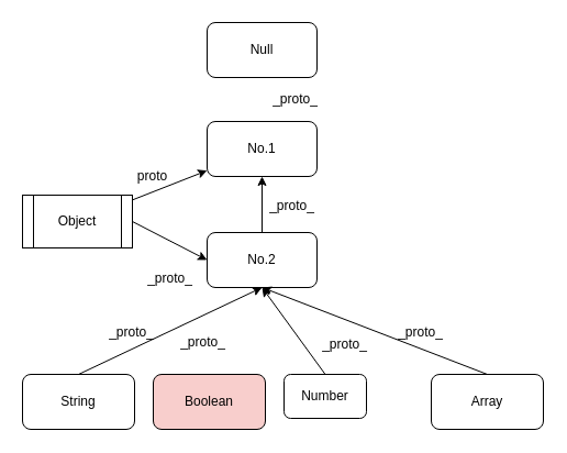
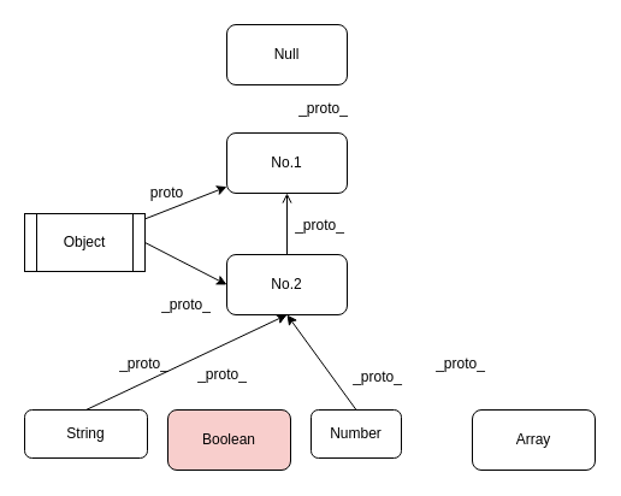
  <mxCell id="0" />
  <mxCell id="1" parent="0" />
  <mxCell id="2" value="Null" style="rounded=1;whiteSpace=wrap;html=1;" vertex="1" parent="1"><mxGeometry x="188" y="20" width="100" height="50" as="geometry" /></mxCell>
  <mxCell id="3" value="No.1" style="rounded=1;whiteSpace=wrap;html=1;" vertex="1" parent="1"><mxGeometry x="188" y="110" width="100" height="50" as="geometry" /></mxCell>
  <mxCell id="4" value="_proto_" style="text;html=1;align=center;verticalAlign=middle;resizable=0;points=[];autosize=1;strokeColor=none;fillColor=none;" vertex="1" parent="1"><mxGeometry x="238" y="80" width="60" height="20" as="geometry" /></mxCell>
  <mxCell id="5" value="" style="rounded=0;orthogonalLoop=1;jettySize=auto;html=1;" edge="1" parent="1" source="7" target="3"><mxGeometry relative="1" as="geometry" /></mxCell>
  <mxCell id="6" style="edgeStyle=none;rounded=0;orthogonalLoop=1;jettySize=auto;html=1;exitX=1;exitY=0.5;exitDx=0;exitDy=0;entryX=0;entryY=0.5;entryDx=0;entryDy=0;" edge="1" parent="1" source="7" target="10"><mxGeometry relative="1" as="geometry" /></mxCell>
  <mxCell id="7" value="Object" style="shape=process;whiteSpace=wrap;html=1;backgroundOutline=1;" vertex="1" parent="1"><mxGeometry x="20" y="177" width="100" height="48" as="geometry" /></mxCell>
  <mxCell id="8" value="proto" style="text;html=1;align=center;verticalAlign=middle;resizable=0;points=[];autosize=1;strokeColor=none;fillColor=none;" vertex="1" parent="1"><mxGeometry x="103" y="150" width="70" height="20" as="geometry" /></mxCell>
- <mxCell id="9" style="edgeStyle=none;rounded=0;orthogonalLoop=1;jettySize=auto;html=1;exitX=0.5;exitY=0;exitDx=0;exitDy=0;entryX=0.5;entryY=1;entryDx=0;entryDy=0;" edge="1" parent="1" source="10" target="3"><mxGeometry relative="1" as="geometry" /></mxCell>
+ <mxCell id="9" style="edgeStyle=none;rounded=0;orthogonalLoop=1;jettySize=auto;html=1;exitX=0.5;exitY=0;exitDx=0;exitDy=0;entryX=0.5;entryY=1;entryDx=0;entryDy=0;endArrow=open;" edge="1" parent="1" source="10" target="3"><mxGeometry relative="1" as="geometry" /></mxCell>
  <mxCell id="10" value="No.2" style="rounded=1;whiteSpace=wrap;html=1;" vertex="1" parent="1"><mxGeometry x="188" y="211" width="100" height="50" as="geometry" /></mxCell>
  <mxCell id="11" value="_proto_" style="text;html=1;align=center;verticalAlign=middle;resizable=0;points=[];autosize=1;strokeColor=none;fillColor=none;" vertex="1" parent="1"><mxGeometry x="124" y="243" width="60" height="20" as="geometry" /></mxCell>
  <mxCell id="12" style="edgeStyle=none;rounded=0;orthogonalLoop=1;jettySize=auto;html=1;exitX=0.5;exitY=0;exitDx=0;exitDy=0;entryX=0.5;entryY=1;entryDx=0;entryDy=0;" edge="1" parent="1" source="13" target="10"><mxGeometry relative="1" as="geometry" /></mxCell>
- <mxCell id="13" value="String" style="rounded=1;whiteSpace=wrap;html=1;" vertex="1" parent="1"><mxGeometry x="20" y="340" width="102" height="50" as="geometry" /></mxCell>
+ <mxCell id="13" value="String" style="rounded=1;whiteSpace=wrap;html=1;" vertex="1" parent="1"><mxGeometry x="20" y="340" width="102" height="40" as="geometry" /></mxCell>
  <mxCell id="14" style="edgeStyle=none;rounded=0;orthogonalLoop=1;jettySize=auto;html=1;exitX=0.5;exitY=0;exitDx=0;exitDy=0;entryX=0.5;entryY=1;entryDx=0;entryDy=0;" edge="1" parent="1" source="15" target="10"><mxGeometry relative="1" as="geometry" /></mxCell>
  <mxCell id="15" value="Number" style="rounded=1;whiteSpace=wrap;html=1;" vertex="1" parent="1"><mxGeometry x="258" y="340" width="75" height="40" as="geometry" /></mxCell>
  <mxCell id="16" value="Boolean" style="rounded=1;whiteSpace=wrap;html=1;fillColor=#f8cecc;" vertex="1" parent="1"><mxGeometry x="139" y="340" width="102" height="50" as="geometry" /></mxCell>
- <mxCell id="17" style="edgeStyle=none;rounded=0;orthogonalLoop=1;jettySize=auto;html=1;exitX=0.5;exitY=0;exitDx=0;exitDy=0;entryX=0.5;entryY=1;entryDx=0;entryDy=0;" edge="1" parent="1" source="18" target="10"><mxGeometry relative="1" as="geometry" /></mxCell>
  <mxCell id="18" value="Array" style="rounded=1;whiteSpace=wrap;html=1;" vertex="1" parent="1"><mxGeometry x="392" y="340" width="102" height="50" as="geometry" /></mxCell>
  <mxCell id="19" value="_proto_" style="text;html=1;align=center;verticalAlign=middle;resizable=0;points=[];autosize=1;strokeColor=none;fillColor=none;" vertex="1" parent="1"><mxGeometry x="89" y="292" width="60" height="20" as="geometry" /></mxCell>
  <mxCell id="20" value="_proto_" style="text;html=1;align=center;verticalAlign=middle;resizable=0;points=[];autosize=1;strokeColor=none;fillColor=none;" vertex="1" parent="1"><mxGeometry x="154" y="301" width="60" height="20" as="geometry" /></mxCell>
  <mxCell id="21" value="_proto_" style="text;html=1;align=center;verticalAlign=middle;resizable=0;points=[];autosize=1;strokeColor=none;fillColor=none;" vertex="1" parent="1"><mxGeometry x="283" y="303" width="60" height="20" as="geometry" /></mxCell>
  <mxCell id="22" value="_proto_" style="text;html=1;align=center;verticalAlign=middle;resizable=0;points=[];autosize=1;strokeColor=none;fillColor=none;" vertex="1" parent="1"><mxGeometry x="352" y="292" width="60" height="20" as="geometry" /></mxCell>
  <mxCell id="23" value="_proto_" style="text;html=1;align=center;verticalAlign=middle;resizable=0;points=[];autosize=1;strokeColor=none;fillColor=none;" vertex="1" parent="1"><mxGeometry x="235" y="177" width="60" height="20" as="geometry" /></mxCell>
